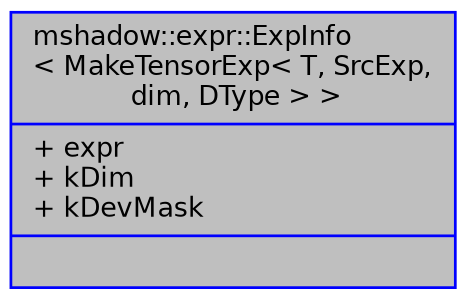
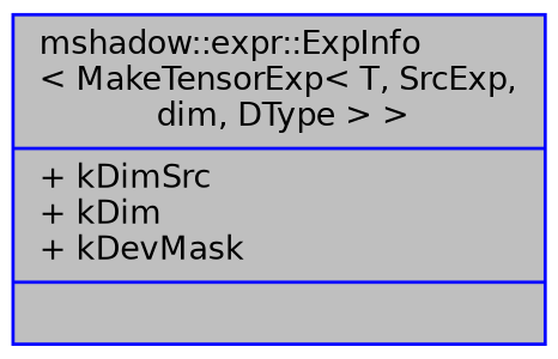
  digraph {
-   n1 [color=blue fillcolor=grey75 fontcolor=black fontname=Helvetica fontsize=10 height=0.2 label="{mshadow::expr::ExpInfo\l\< MakeTensorExp\< T, SrcExp,\l dim, DType \> \>\n|+ expr\l+ kDim\l+ kDevMask\l|}" shape=record style=filled width=0.4]
+   n1 [color=blue fillcolor=grey75 fontcolor=black fontname=Helvetica fontsize=10 height=0.2 label="{mshadow::expr::ExpInfo\l\< MakeTensorExp\< T, SrcExp,\l dim, DType \> \>\n|+ kDimSrc\l+ kDim\l+ kDevMask\l|}" shape=record style=filled width=0.4]
  }
